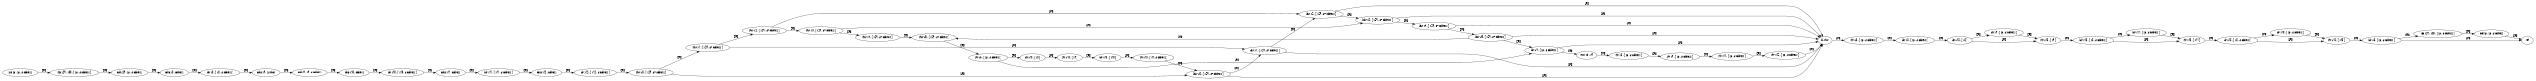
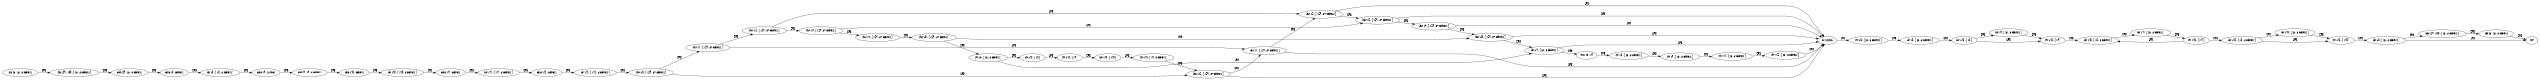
  digraph {
    fontname="Patrick Hand"
    rankdir=LR
    node [fontname="Patrick Hand"]
    edge [fontname="Patrick Hand"]
    n1 [label="sub sp , sp , # address"]
    n2 [label="stp x29 , x30 , [ sp , # address ]"]
    n3 [label="add x29 , sp , # address"]
    n4 [label="adrp x8 , address"]
    n5 [label="ldr x8 , [ x8 , # address ]"]
    n6 [label="adrp x9 , symbol"]
    n7 [label="add x9 , x9 , # address"]
    n8 [label="adrp x10 , address"]
    n9 [label="ldr x10 , [ x10 , # address ]"]
    n10 [label="adrp x11 , address"]
    n11 [label="ldr x11 , [ x11 , # address ]"]
    n12 [label="adrp x12 , address"]
    n13 [label="ldr x12 , [ x12 , # address ]"]
    n14 [label="stur w0 , [ x29 , #- address ]"]
    n15 [label="stur x1 , [ x29 , #- address ]"]
    n16 [label="ldur w0 , [ x29 , #- address ]"]
    n17 [label="stur x2 , [ x29 , #- address ]"]
    n18 [label="ldur x1 , [ x29 , #- address ]"]
-   n19 [label="bl stur"]
+   n19 [label="bl symbol"]
    n20 [label="stur x3 , [ x29 , #- address ]"]
    n21 [label="ldur x2 , [ x29 , #- address ]"]
    n22 [label="stur x4 , [ x29 , #- address ]"]
    n23 [label="ldur x3 , [ x29 , #- address ]"]
    n24 [label="stur w5 , [ x29 , #- address ]"]
    n25 [label="ldur x4 , [ x29 , #- address ]"]
    n26 [label="str w6 , [ sp , # address ]"]
    n27 [label="ldur w5 , [ x29 , #- address ]"]
    n28 [label="ldr w13 , [ x8 ]"]
    n29 [label="ldr w7 , [ sp , # address ]"]
    n30 [label="str w13 , [ x9 ]"]
    n31 [label="mov x6 , x9"]
    n32 [label="ldr w13 , [ x10 ]"]
    n33 [label="str w13 , [ x9 , # address ]"]
    n34 [label="str w0 , [ sp , # address ]"]
    n35 [label="str x8 , [ sp , # address ]"]
    n36 [label="str x9 , [ sp , # address ]"]
    n37 [label="str x11 , [ sp , # address ]"]
    n38 [label="str x12 , [ sp , # address ]"]
    n39 [label="ldr x8 , [ sp , # address ]"]
    n40 [label="ldr w13 , [ x8 ]"]
    n41 [label="ldr w0 , [ sp , # address ]"]
    n42 [label="ldp x29 , x30 , [ sp , # address ]"]
    n43 [label=ret]
    n44 [label="ldr x9 , [ sp , # address ]"]
    n45 [label="str w13 , [ x9 ]"]
    n46 [label="ldr x10 , [ x8 , # address ]"]
    n47 [label="ldr x11 , [ sp , # address ]"]
    n48 [label="str x10 , [ x11 ]"]
    n49 [label="ldr w13 , [ x8 , # address ]"]
    n50 [label="ldr x10 , [ sp , # address ]"]
    n51 [label="str w13 , [ x10 ]"]
    n52 [label="add sp , sp , # address"]
    n1 -> n2 [label=CFG]
    n2 -> n3 [label=CFG]
    n3 -> n4 [label=CFG]
    n4 -> n5 [label=CFG]
    n5 -> n6 [label=CFG]
    n6 -> n7 [label=CFG]
    n7 -> n8 [label=CFG]
    n8 -> n9 [label=CFG]
    n9 -> n10 [label=CFG]
    n10 -> n11 [label=CFG]
    n11 -> n12 [label=CFG]
    n12 -> n13 [label=CFG]
    n13 -> n14 [label=CFG]
    n14 -> n15 [label=CFG]
    n14 -> n16 [label=DFG]
    n15 -> n17 [label=CFG]
    n15 -> n18 [label=DFG]
    n16 -> n18 [label=CFG]
    n16 -> n19 [label=DFG]
    n17 -> n20 [label=CFG]
    n17 -> n21 [label=DFG]
    n18 -> n19 [label=DFG]
    n18 -> n21 [label=CFG]
    n19 -> n34 [label=DFG]
    n20 -> n22 [label=CFG]
    n20 -> n23 [label=DFG]
    n21 -> n19 [label=DFG]
    n21 -> n23 [label=CFG]
    n22 -> n24 [label=CFG]
    n23 -> n19 [label=DFG]
    n23 -> n25 [label=CFG]
    n24 -> n26 [label=CFG]
-   n27 -> n24 [label=DFG]
+   n24 -> n27 [label=DFG]
    n25 -> n19 [label=DFG]
    n25 -> n27 [label=CFG]
    n26 -> n28 [label=CFG]
    n26 -> n29 [label=DFG]
    n27 -> n19 [label=DFG]
    n27 -> n29 [label=CFG]
    n28 -> n30 [label=DFG]
    n29 -> n19 [label=DFG]
    n29 -> n31 [label=CFG]
    n30 -> n32 [label=CFG]
    n31 -> n35 [label=CFG]
    n32 -> n33 [label=DFG]
    n33 -> n16 [label=CFG]
    n34 -> n39 [label=CFG]
    n35 -> n36 [label=CFG]
    n36 -> n37 [label=CFG]
    n37 -> n38 [label=CFG]
    n38 -> n19 [label=CFG]
    n39 -> n40 [label=CFG]
    n40 -> n44 [label=CFG]
    n40 -> n45 [label=DFG]
    n41 -> n42 [label=CFG]
    n41 -> n43 [label=DFG]
    n42 -> n52 [label=CFG]
    n44 -> n45 [label=CFG]
    n45 -> n46 [label=CFG]
    n46 -> n47 [label=CFG]
-   n46 -> n48 [label=DFG]
+   n48 -> n46 [label=DFG]
    n47 -> n48 [label=CFG]
    n48 -> n49 [label=CFG]
    n49 -> n50 [label=CFG]
    n49 -> n51 [label=DFG]
    n50 -> n51 [label=CFG]
    n51 -> n41 [label=CFG]
    n52 -> n43 [label=CFG]
  }
